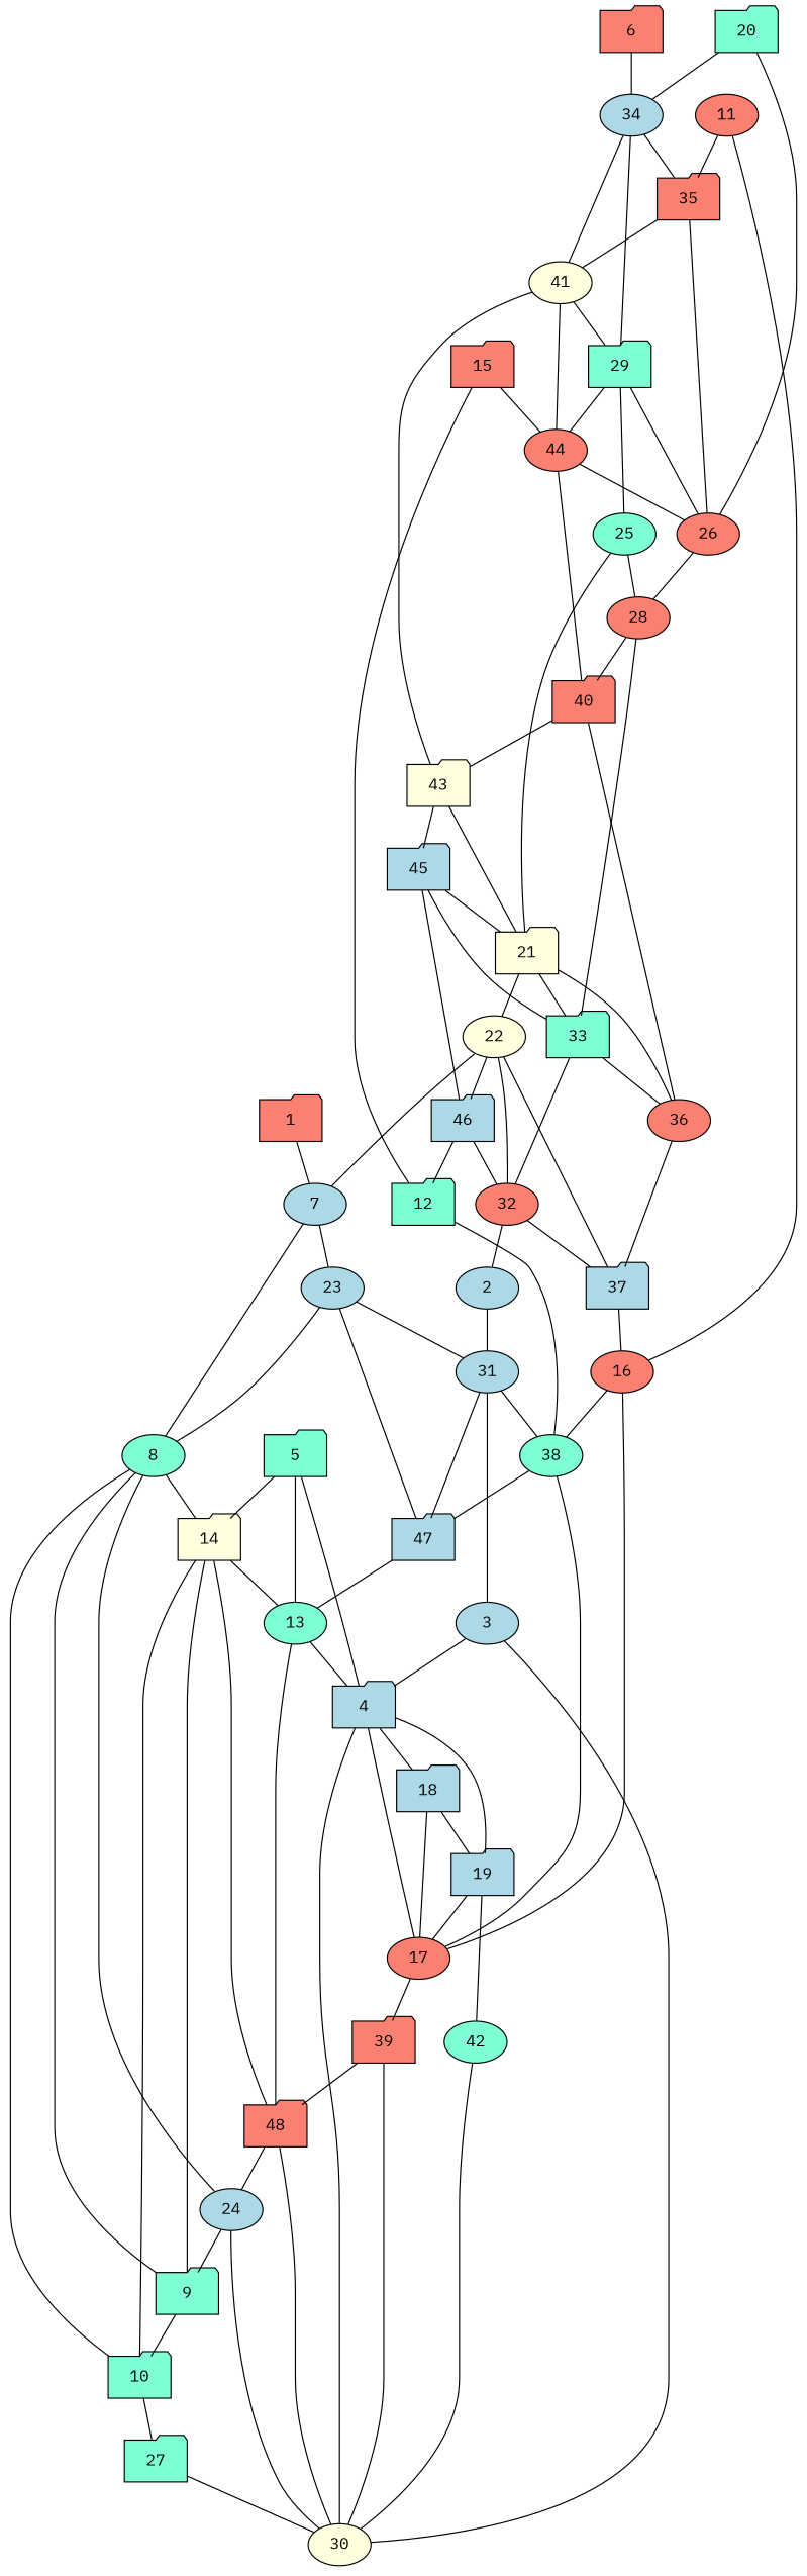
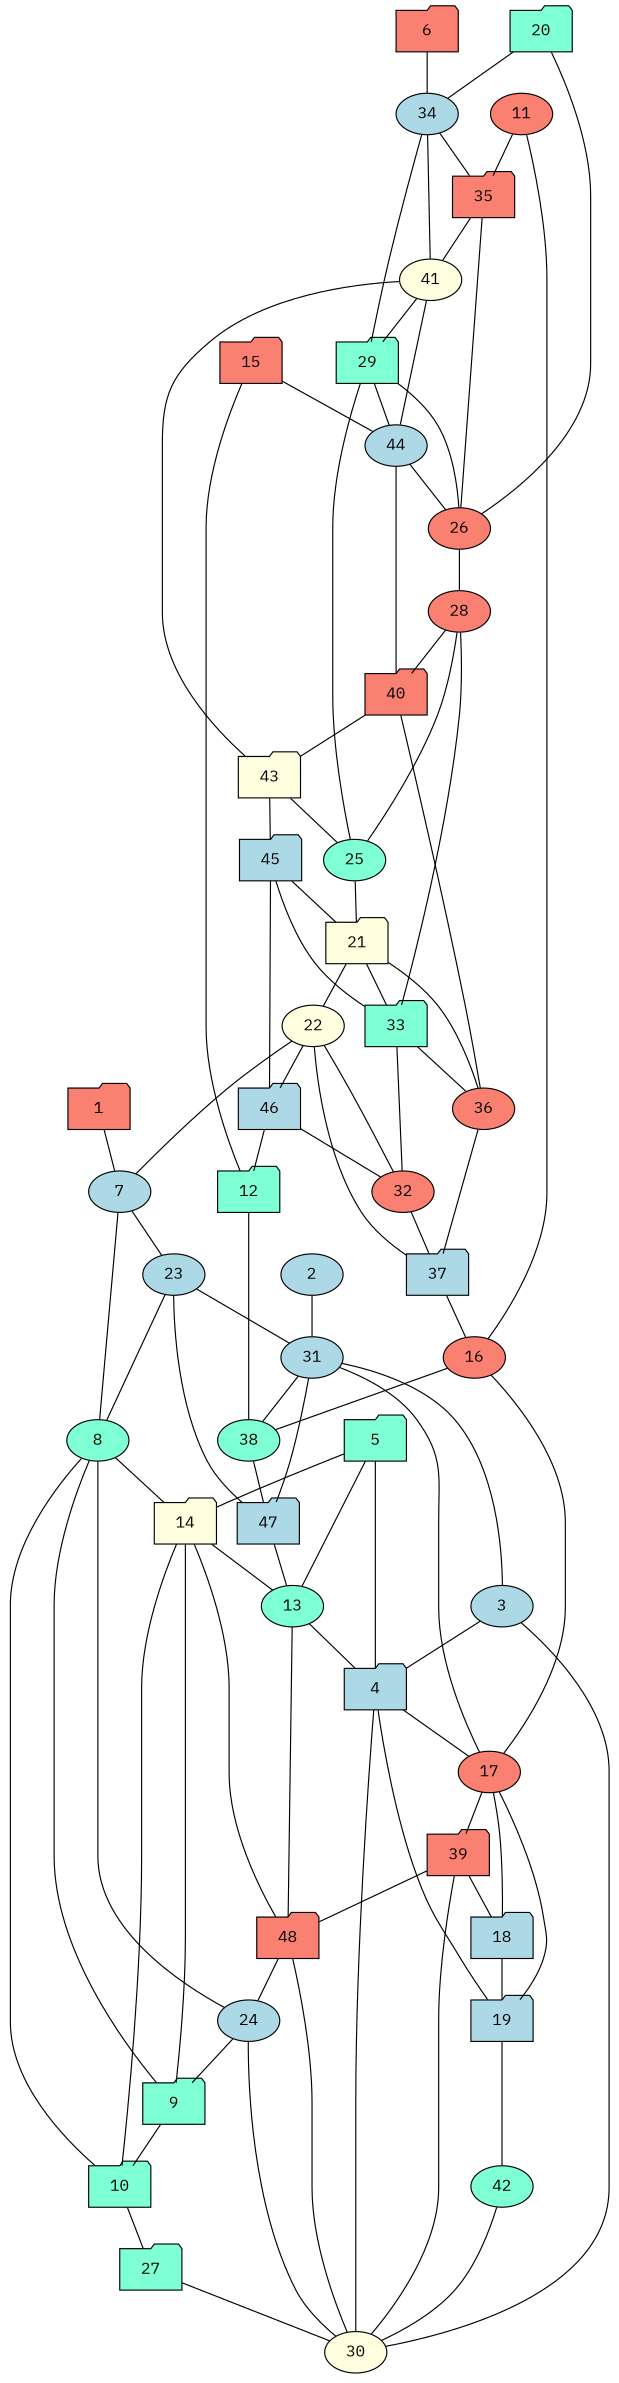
  graph {
    fontname="IBM Plex Mono"
    node [aaLength=5 fillcolor=lightblue fontname="IBM Plex Mono" sequence=REQHPELDIRIVFSS shape=folder style=filled type=1]
    edge [distance0=0.0 fontname="IBM Plex Mono" frequency=1 type0=4]
    1 [aaLength=14 fillcolor=salmon sequence=ESKGIKFEYEEWKV type=0]
    7 [aaLength=15 shape=ellipse type=0]
    8 [aaLength=10 fillcolor=aquamarine sequence=KFADKLIPAE shape=ellipse type=0]
    23 [aaLength=6 sequence=KLYKGS shape=ellipse]
    14 [aaLength=6 fillcolor=lightyellow sequence=VPFDRL type=0]
    24 [aaLength=3 sequence=KEP shape=ellipse]
    31 [sequence=LYKGS shape=ellipse]
    47 [sequence=LYKGS]
    2 [aaLength=15 shape=ellipse type=0]
    3 [aaLength=10 sequence=KFADKLIPAE shape=ellipse type=0]
    38 [fillcolor=aquamarine sequence=LYKGS shape=ellipse]
    4 [aaLength=6 sequence=VPFDRL type=0]
    30 [aaLength=3 fillcolor=lightyellow sequence=KEP shape=ellipse]
    17 [aaLength=9 fillcolor=salmon sequence=KFADKLIPA shape=ellipse type=0]
    39 [aaLength=3 fillcolor=salmon sequence=KEP]
    48 [aaLength=4 fillcolor=salmon sequence=IKEP]
    18 [aaLength=6 sequence=VPFDRL type=0]
    5 [fillcolor=aquamarine sequence=K type=0]
    13 [aaLength=9 fillcolor=aquamarine sequence=KFADKLIPA shape=ellipse type=0]
    6 [aaLength=14 fillcolor=salmon sequence=ESKGIKFEYEEWKV type=0]
    34 [aaLength=2 sequence=PA shape=ellipse]
    35 [aaLength=2 fillcolor=salmon sequence=PA]
    29 [fillcolor=aquamarine sequence=YTPDF]
    41 [aaLength=7 fillcolor=lightyellow sequence=HTYTPDF shape=ellipse]
    26 [aaLength=7 fillcolor=salmon sequence=HTYTPDF shape=ellipse]
    28 [fillcolor=salmon sequence=PNGIF shape=ellipse]
-   44 [fillcolor=salmon sequence=YTPDF shape=ellipse]
+   44 [sequence=YTPDF shape=ellipse]
    25 [fillcolor=aquamarine sequence=PNGIF shape=ellipse]
    9 [aaLength=6 fillcolor=aquamarine sequence=VPFDRL type=0]
    10 [fillcolor=aquamarine sequence=K type=0]
    27 [aaLength=2 fillcolor=aquamarine sequence=vanDerWaals]
    11 [aaLength=14 fillcolor=salmon sequence=ESKGIKFEYEEWKV shape=ellipse type=0]
    16 [aaLength=15 fillcolor=salmon shape=ellipse type=0]
    43 [fillcolor=lightyellow sequence=PNGIF]
    12 [aaLength=15 fillcolor=aquamarine type=0]
    15 [aaLength=13 fillcolor=salmon sequence=SKGIKFEYEEWKV type=0]
    40 [fillcolor=salmon sequence=PNGIF]
    36 [aaLength=2 fillcolor=salmon sequence=KG shape=ellipse]
    19 [sequence=K type=0]
    42 [aaLength=2 fillcolor=aquamarine sequence=vanDerWaals shape=ellipse]
    20 [aaLength=2 fillcolor=aquamarine sequence=PA]
    33 [aaLength=2 fillcolor=aquamarine sequence=KG]
    21 [aaLength=2 fillcolor=lightyellow sequence=KG]
    22 [aaLength=6 fillcolor=lightyellow sequence=DDRKKH shape=ellipse]
    32 [fillcolor=salmon sequence=DRKKH shape=ellipse]
    37 [sequence=DRKKH]
    46 [sequence=DRKKH]
    45 [aaLength=2 sequence=KG]
    1 -- 7 [distance0=55.69972 type0=3]
    7 -- 8 [distance0=37.85033 type0=3]
    7 -- 23 [distance0=3.0]
    8 -- 14 [distance0=25.62257 type0=1]
    8 -- 24 [distance0=2.0]
    23 -- 8 [distance0=13.0]
    23 -- 31 [distance0=1.0 type0=1]
    23 -- 47 [distance0=1.0 type0=3]
    14 -- 13 [distance0=28.07237 type0=3]
    24 -- 30 [type0=1]
    24 -- 9 [distance0=3.0]
    31 -- 3 [distance0=13.0]
    31 -- 38 [type0=1]
    47 -- 31 [type0=1]
    47 -- 13 [distance0=13.0]
    2 -- 31 [distance0=4.0]
    3 -- 4 [distance0=26.68181 type0=2]
    3 -- 30 [distance0=2.0]
    38 -- 47 [type0=2]
-   38 -- 17 [distance0=13.0]
+   31 -- 17 [distance0=13.0]
    4 -- 17 [distance0=23.33066 type0=1]
    30 -- 4 [distance0=3.0]
    30 -- 39 [type0=2]
    17 -- 39 [distance0=3.0]
    39 -- 48 [distance0=1.0 type0=3]
-   4 -- 18 [distance0=3.0]
+   39 -- 18 [distance0=3.0]
    48 -- 14 [distance0=3.0]
    48 -- 24 [distance0=1.0 type0=1]
    48 -- 30 [distance0=1.0 type0=2]
    18 -- 17 [distance0=28.19564 type0=2]
    18 -- 19 [distance0=15.47876 distance1=6.0 frequency=2 type0=1 type1=4]
    5 -- 14 [distance0=14.13594 type0=1]
    5 -- 4 [distance0=29.81365 type0=2]
    5 -- 13 [distance0=34.74574 type0=3]
    13 -- 4 [distance0=26.86987 type0=2]
    13 -- 48 [distance0=2.0]
    6 -- 34 [distance0=4.0]
    34 -- 35 [type0=2]
    34 -- 29 [distance0=4.0]
    34 -- 41 [distance0=4.0 type0=3]
    35 -- 41 [distance0=2.0]
    35 -- 26 [distance0=4.0 type0=3]
    29 -- 44 [type0=1]
    29 -- 25 [distance0=2.0]
    41 -- 29 [distance0=2.0 type0=2]
    41 -- 44 [distance0=2.0 type0=3]
    41 -- 43 [distance0=2.0]
    26 -- 29 [distance0=2.0 type0=2]
    26 -- 28 [distance0=2.0]
    28 -- 40 [type0=2]
    28 -- 33 [distance0=3.0]
    44 -- 26 [distance0=2.0 type0=2]
    44 -- 40 [distance0=2.0]
    25 -- 28 [type0=1]
    25 -- 21 [distance0=3.0]
    9 -- 8 [distance0=27.54067 type0=2]
    9 -- 14 [distance0=39.07916 type0=3]
    9 -- 10 [distance0=15.66277 distance1=6.0 frequency=2 type0=1 type1=4]
    10 -- 8 [distance0=38.28442 type0=2]
    10 -- 14 [distance0=42.7924 type0=3]
    10 -- 27 [type0=5]
    27 -- 30 [distance0=23.0 type0=3]
    11 -- 35 [distance0=4.0]
    11 -- 16 [distance0=57.22791 type0=2]
    16 -- 38 [distance0=4.0]
    16 -- 17 [distance0=37.14037 type0=3]
-   43 -- 21 [type0=1]
+   43 -- 25 [type0=1]
    43 -- 45 [distance0=3.0]
    12 -- 38 [distance0=4.0]
    15 -- 44 [distance0=10.0]
    15 -- 12 [distance0=56.08898 type0=3]
    40 -- 43 [type0=3]
    40 -- 36 [distance0=3.0]
    36 -- 21 [type0=1]
    36 -- 37 [distance0=5.0]
    19 -- 4 [distance0=29.12882 type0=2]
    19 -- 17 [distance0=32.31587 type0=3]
    19 -- 42 [type0=5]
    42 -- 30 [distance0=23.0 type0=3]
    20 -- 34 [type0=1]
    20 -- 26 [distance0=4.0 distance1=2.0 frequency=2 type0=3 type1=4]
    33 -- 36 [type0=2]
    33 -- 32 [distance0=5.0]
    21 -- 33 [type0=1]
    21 -- 22 [distance0=4.0]
    22 -- 7 [distance0=3.0]
    22 -- 32 [distance0=1.0 type0=1]
    22 -- 37 [distance0=1.0 type0=2]
    22 -- 46 [distance0=1.0 type0=3]
-   32 -- 2 [distance0=3.0]
    32 -- 37 [type0=1]
    37 -- 16 [distance0=3.0]
    46 -- 12 [distance0=3.0]
    46 -- 32 [type0=1]
    45 -- 33 [type0=2]
    45 -- 21 [type0=1]
    45 -- 46 [distance0=5.0]
  }
